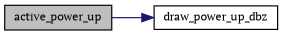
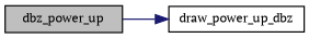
  digraph {
    rankdir=LR
    fontname="PT Serif"
    node [color=black fontname="PT Serif" fontsize=10 shape=record style=filled]
-   n1 [fillcolor=grey75 fontcolor=black height=0.2 label=active_power_up width=0.4]
+   n1 [fillcolor=grey75 fontcolor=black height=0.2 label=dbz_power_up width=0.4]
    n2 [fillcolor=white height=0.2 label=draw_power_up_dbz width=0.4]
    n1 -> n2 [color=midnightblue fontname="PT Serif" fontsize=10 labelfontname=Helvetica labelfontsize=10 style=solid]
  }
